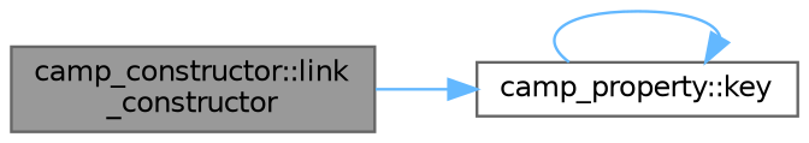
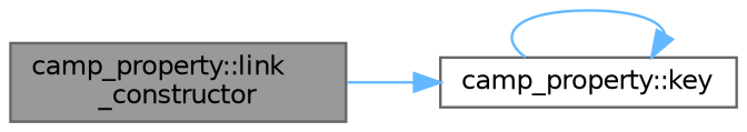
  digraph {
    rankdir=LR
    node [fontname=Helvetica fontsize=10 shape=box style=filled]
    edge [color=steelblue1 fontname=Helvetica fontsize=10 labelfontname=Helvetica labelfontsize=10 style=solid]
-   n1 [color=gray40 fillcolor=grey60 fontcolor=black height=0.2 label="camp_constructor::link\l_constructor" width=0.4]
+   n1 [color=gray40 fillcolor=grey60 fontcolor=black height=0.2 label="camp_property::link\l_constructor" width=0.4]
    n2 [color=grey40 fillcolor=white height=0.2 label="camp_property::key" width=0.4]
    n1 -> n2
    n2 -> n2
  }
